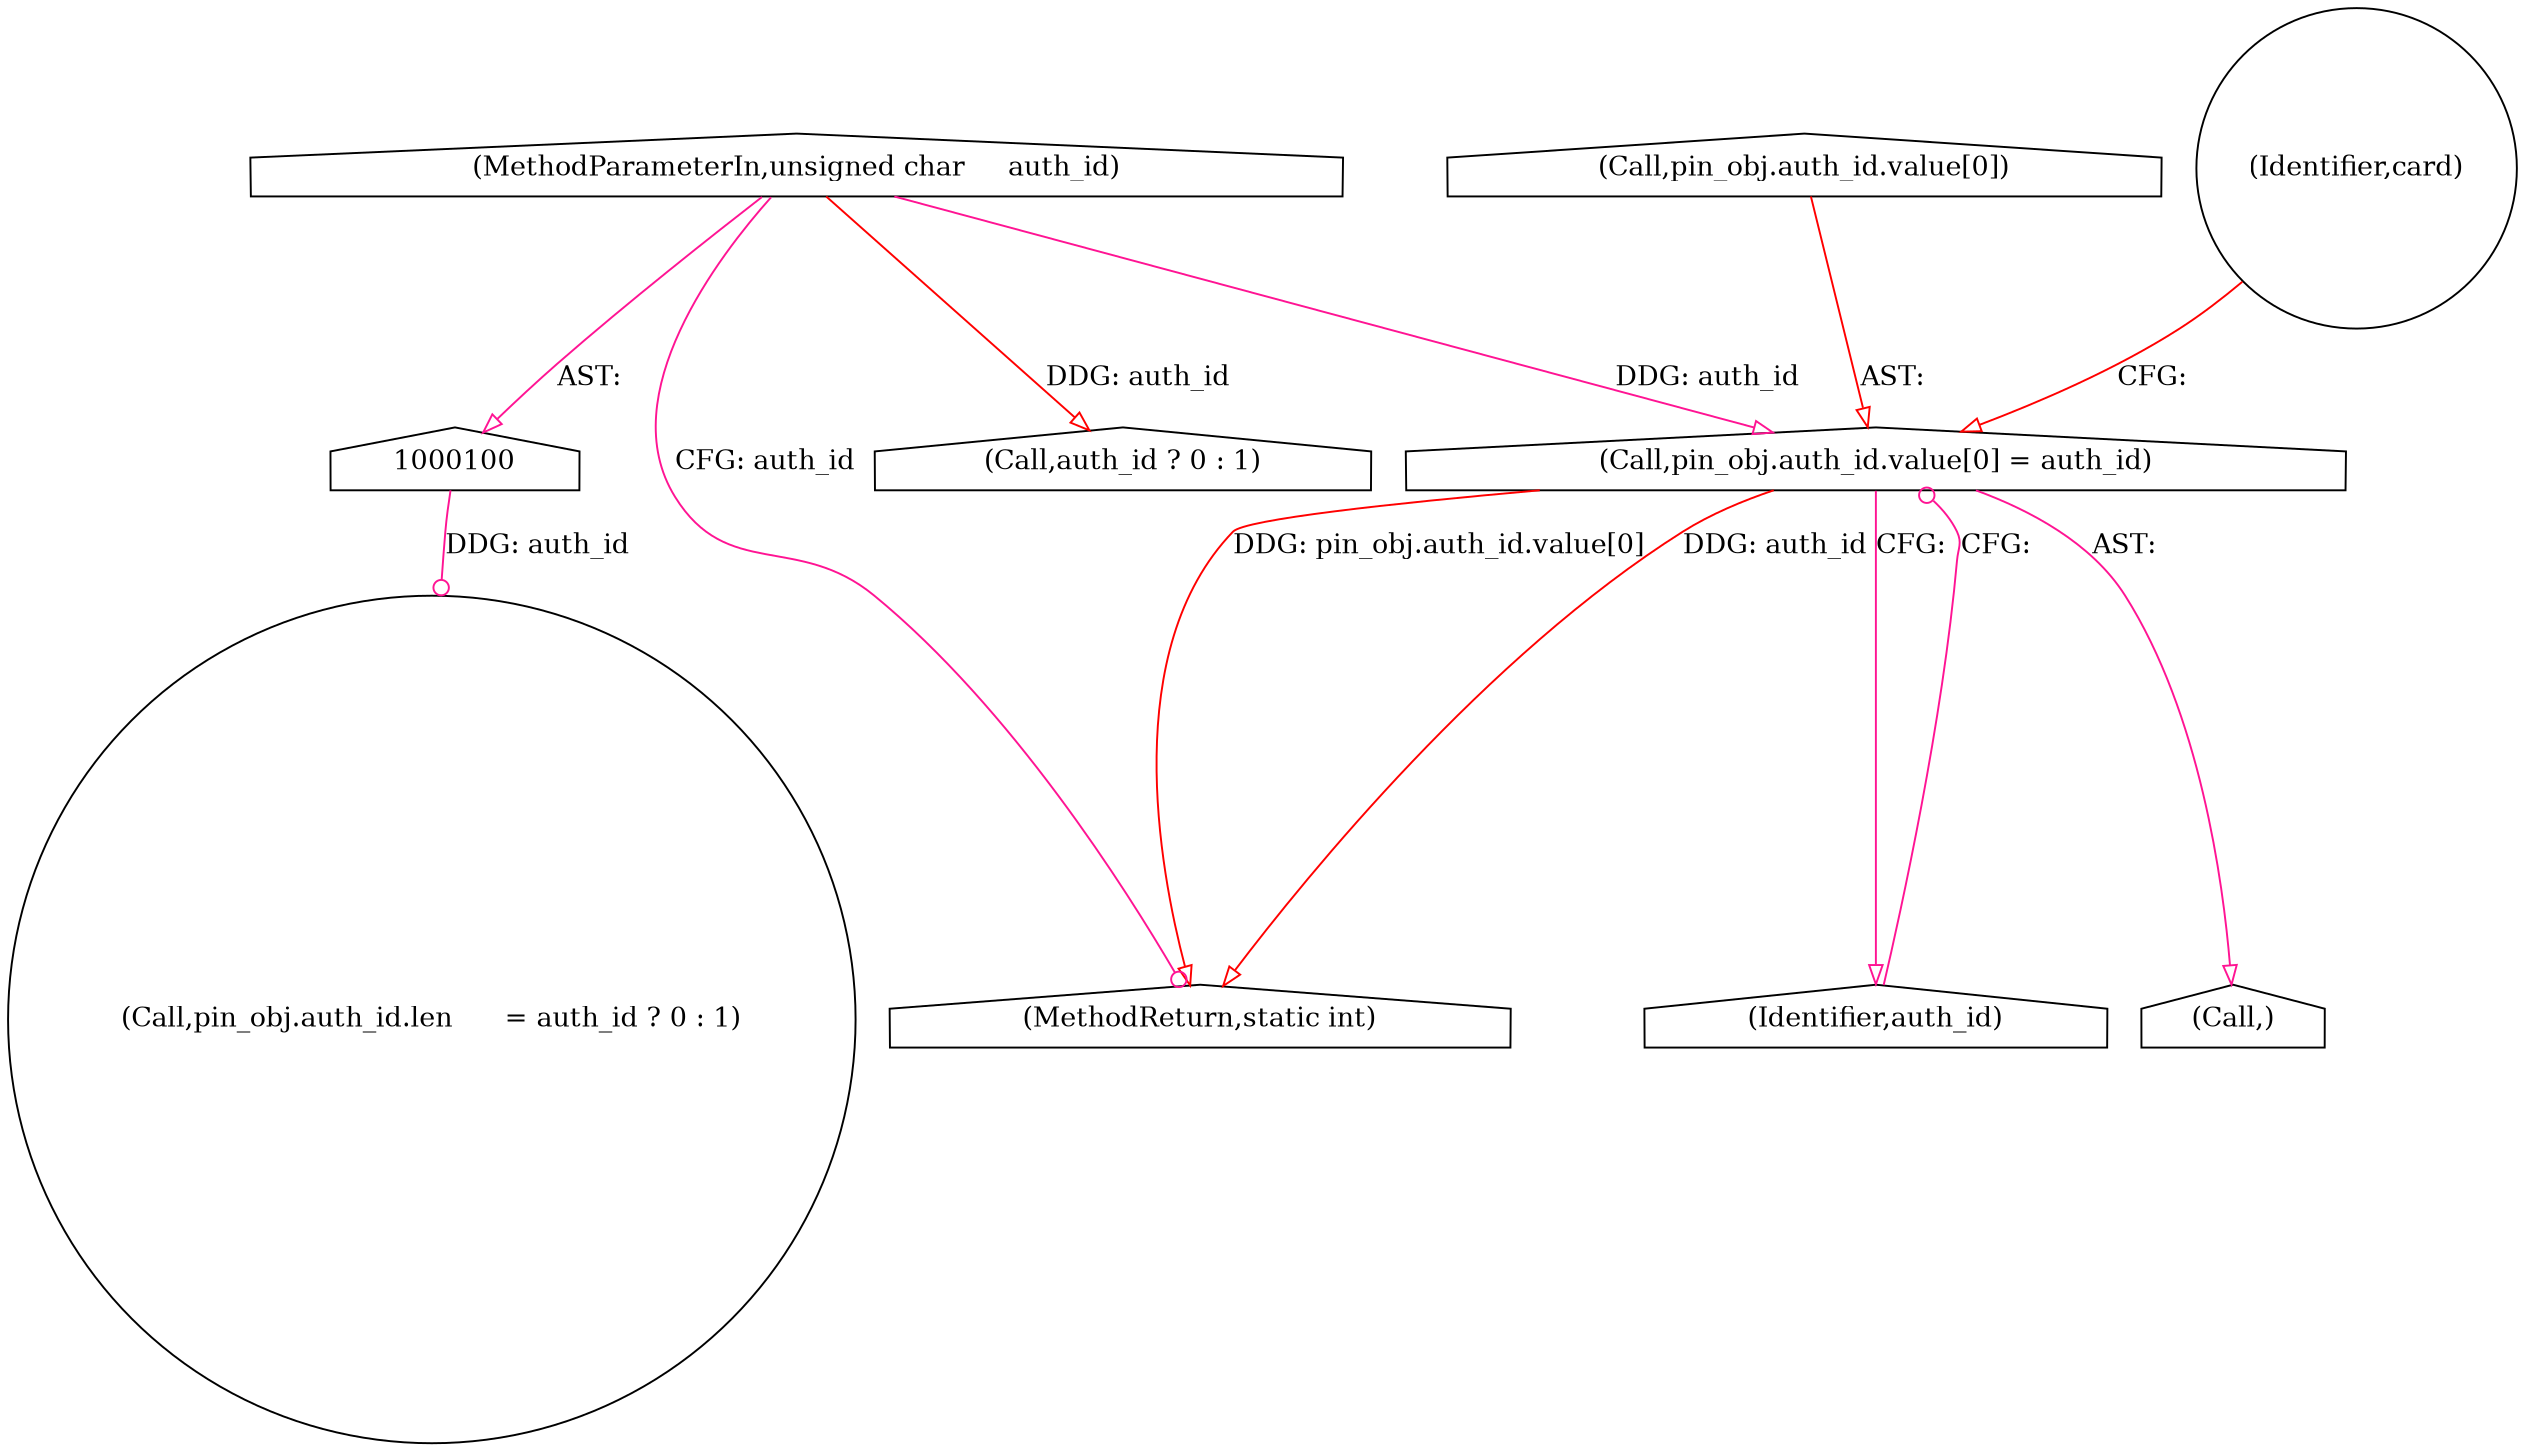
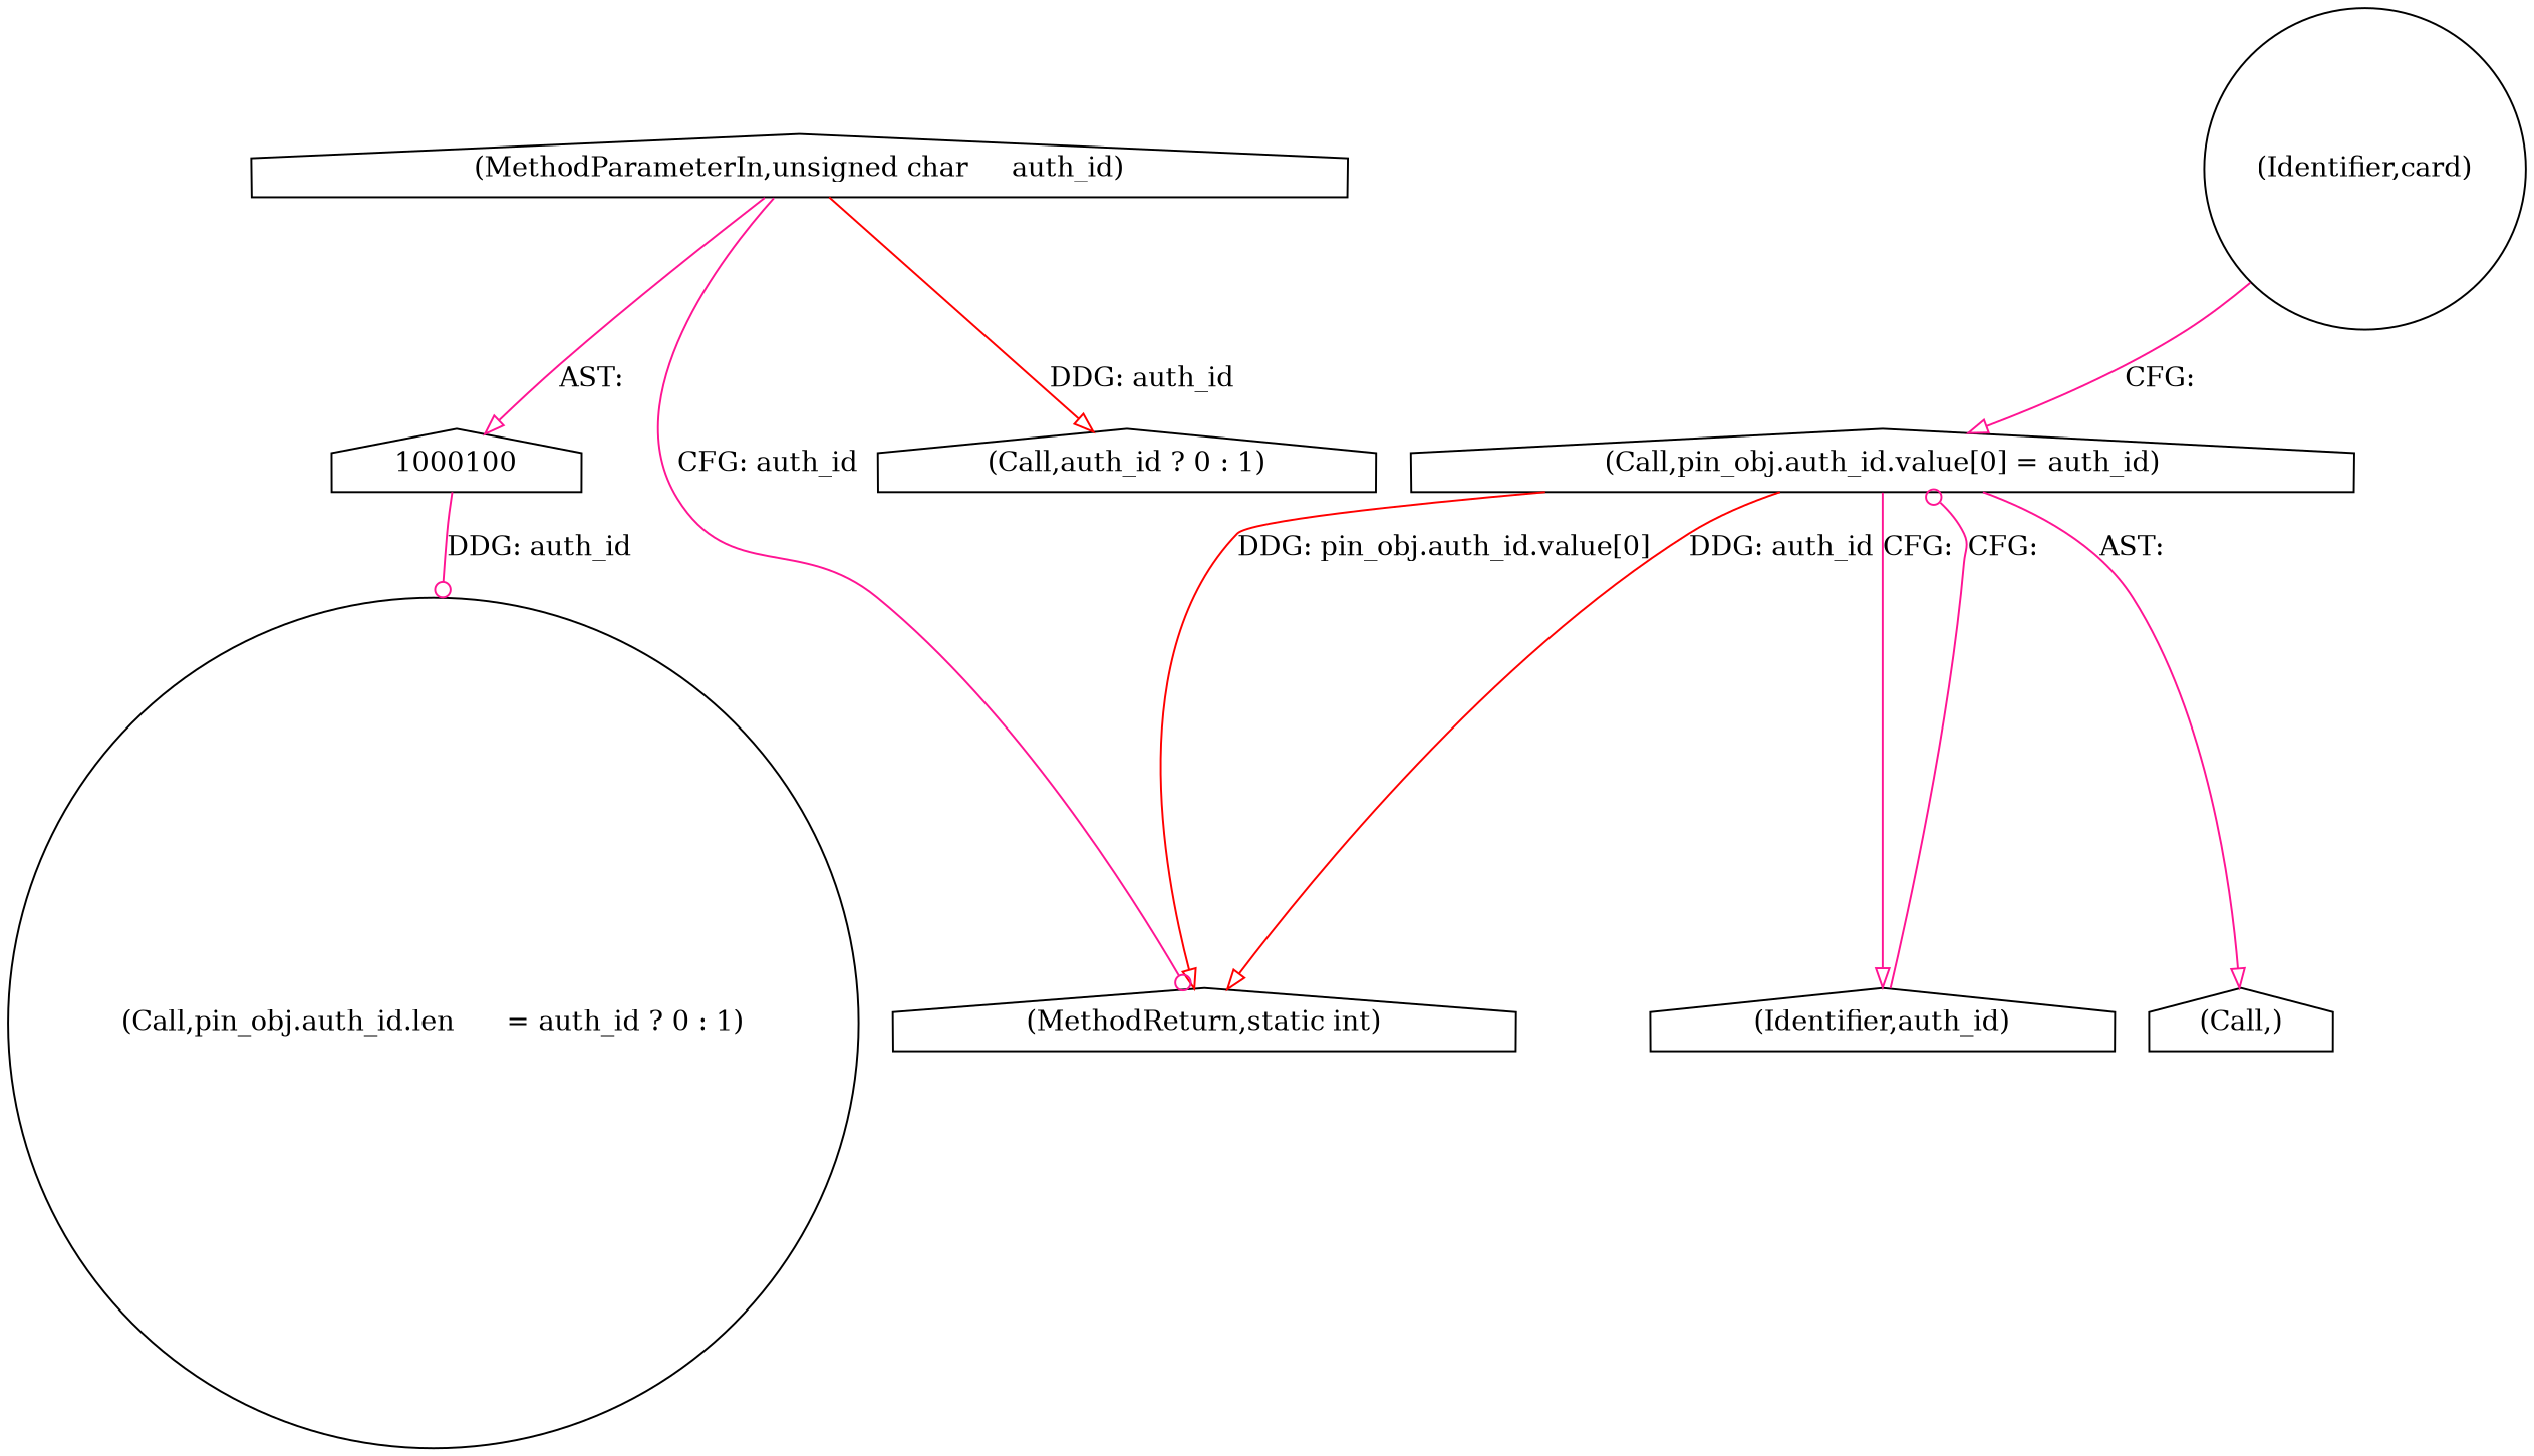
  digraph {
    node [shape=house]
    edge [arrowhead=onormal color=deeppink]
    n1 [label="(Call,pin_obj.auth_id.value[0] = auth_id)"]
    n2 [label="(MethodReturn,static int)"]
    n3 [label="(Identifier,auth_id)"]
    n4 [label="(Call,)"]
    n5 [label="(MethodParameterIn,unsigned char     auth_id)"]
    n6 [label="(Call,auth_id ? 0 : 1)"]
    1000100
    n8 [label="(Call,pin_obj.auth_id.len      = auth_id ? 0 : 1)" shape=circle]
-   n9 [label="(Call,pin_obj.auth_id.value[0])"]
    n10 [label="(Identifier,card)" shape=circle]
    n1 -> n2 [color=red label="DDG: auth_id"]
    n1 -> n2 [color=red label="DDG: pin_obj.auth_id.value[0]"]
    n1 -> n3 [label="CFG: "]
    n1 -> n4 [label="AST: "]
    n3 -> n1 [arrowhead=odot label="CFG: "]
-   n5 -> n1 [label="DDG: auth_id"]
    n5 -> n2 [arrowhead=odot label="CFG: auth_id"]
    n5 -> n6 [color=red label="DDG: auth_id"]
    n5 -> 1000100 [label="AST: "]
    1000100 -> n8 [arrowhead=odot label="DDG: auth_id"]
-   n9 -> n1 [color=red label="AST: "]
-   n10 -> n1 [color=red label="CFG: "]
+   n10 -> n1 [label="CFG: "]
  }
